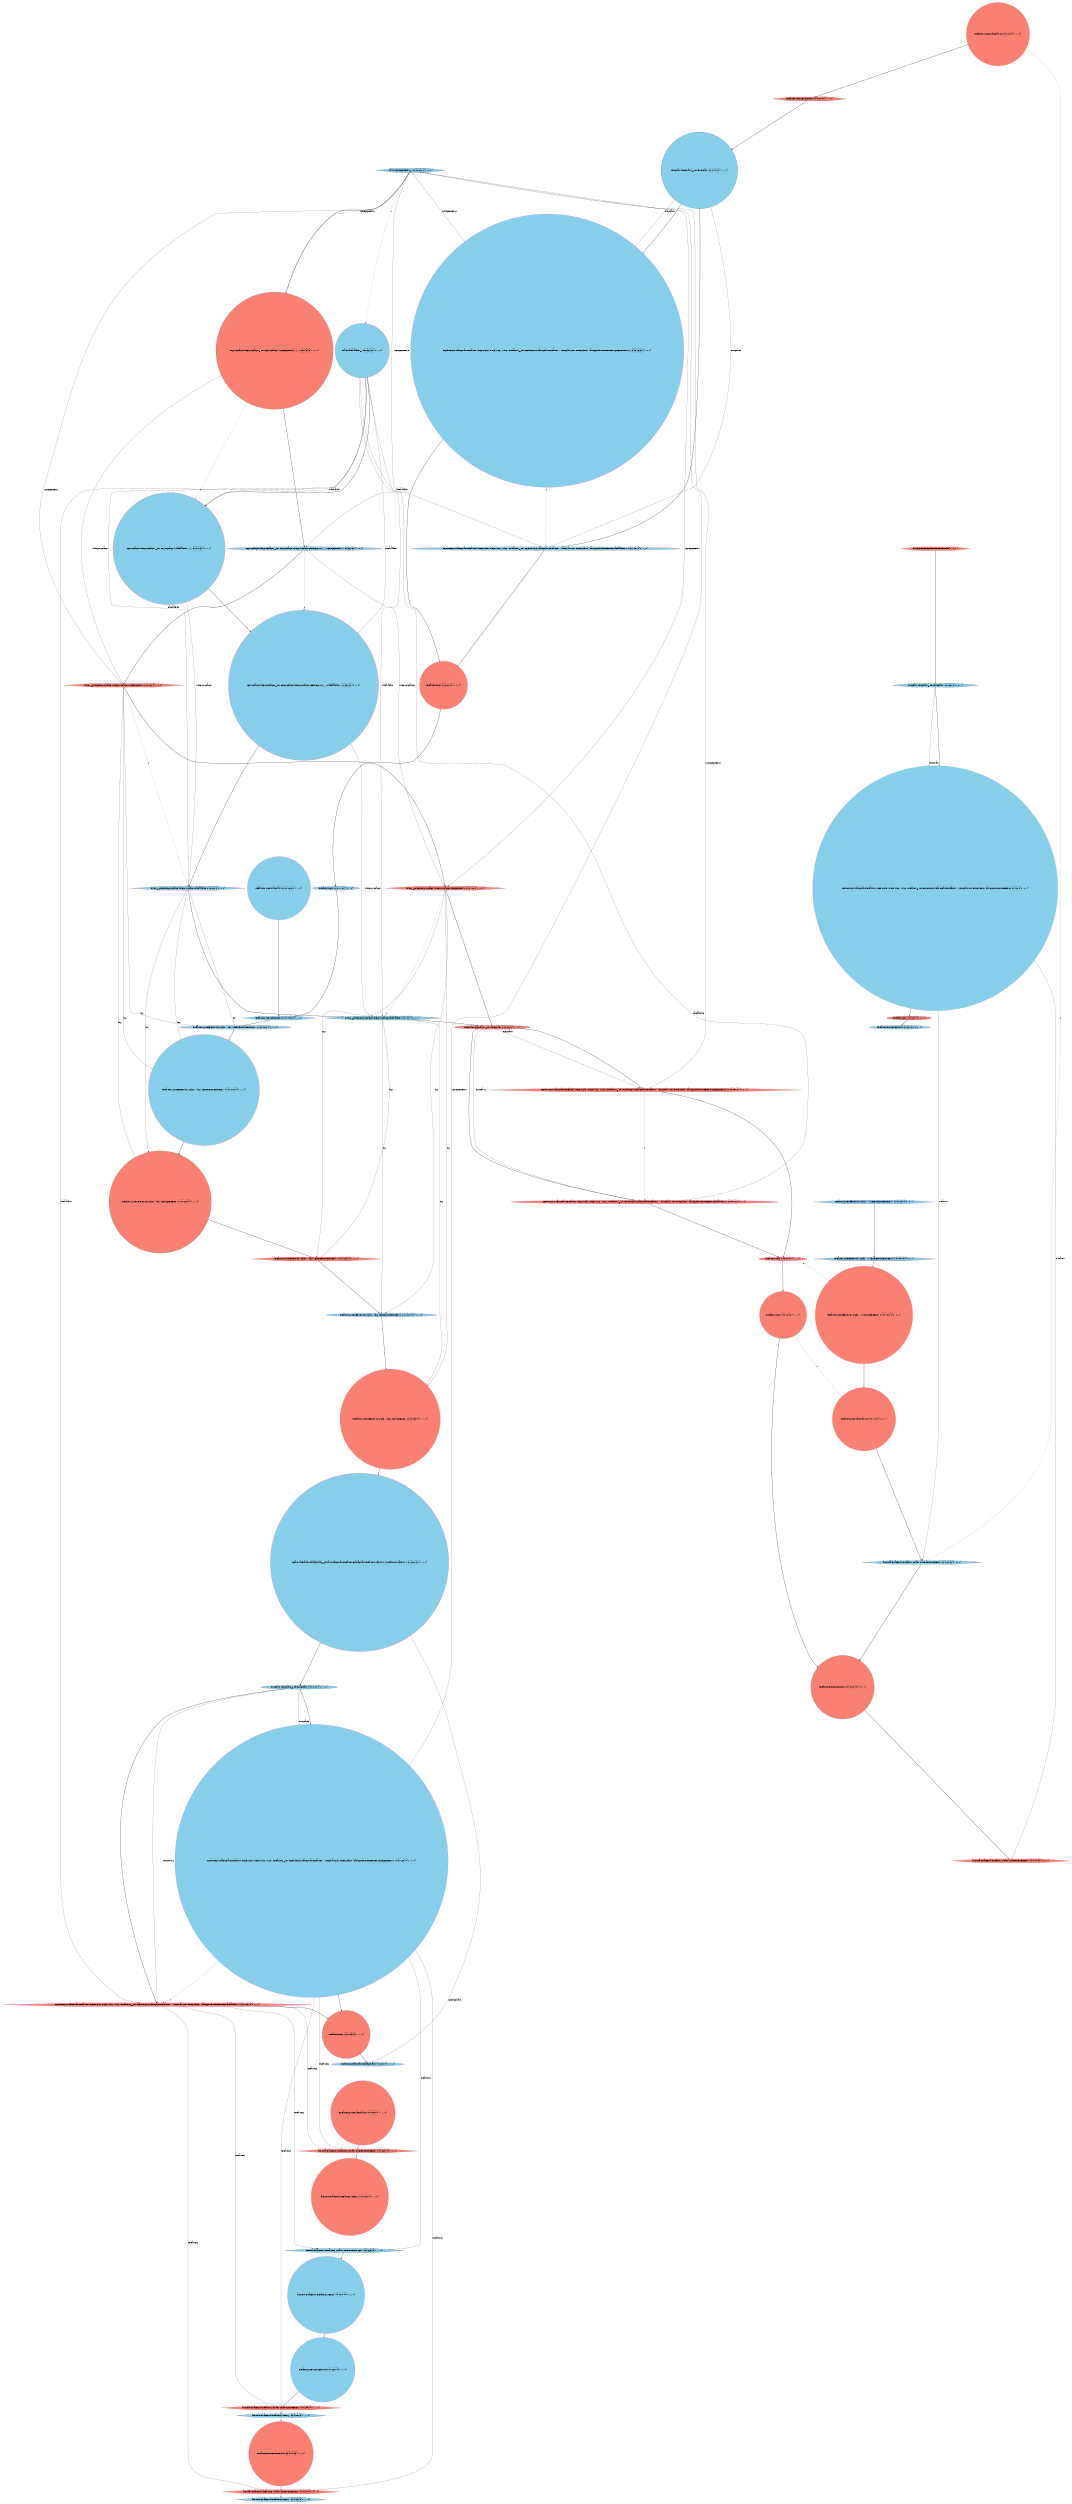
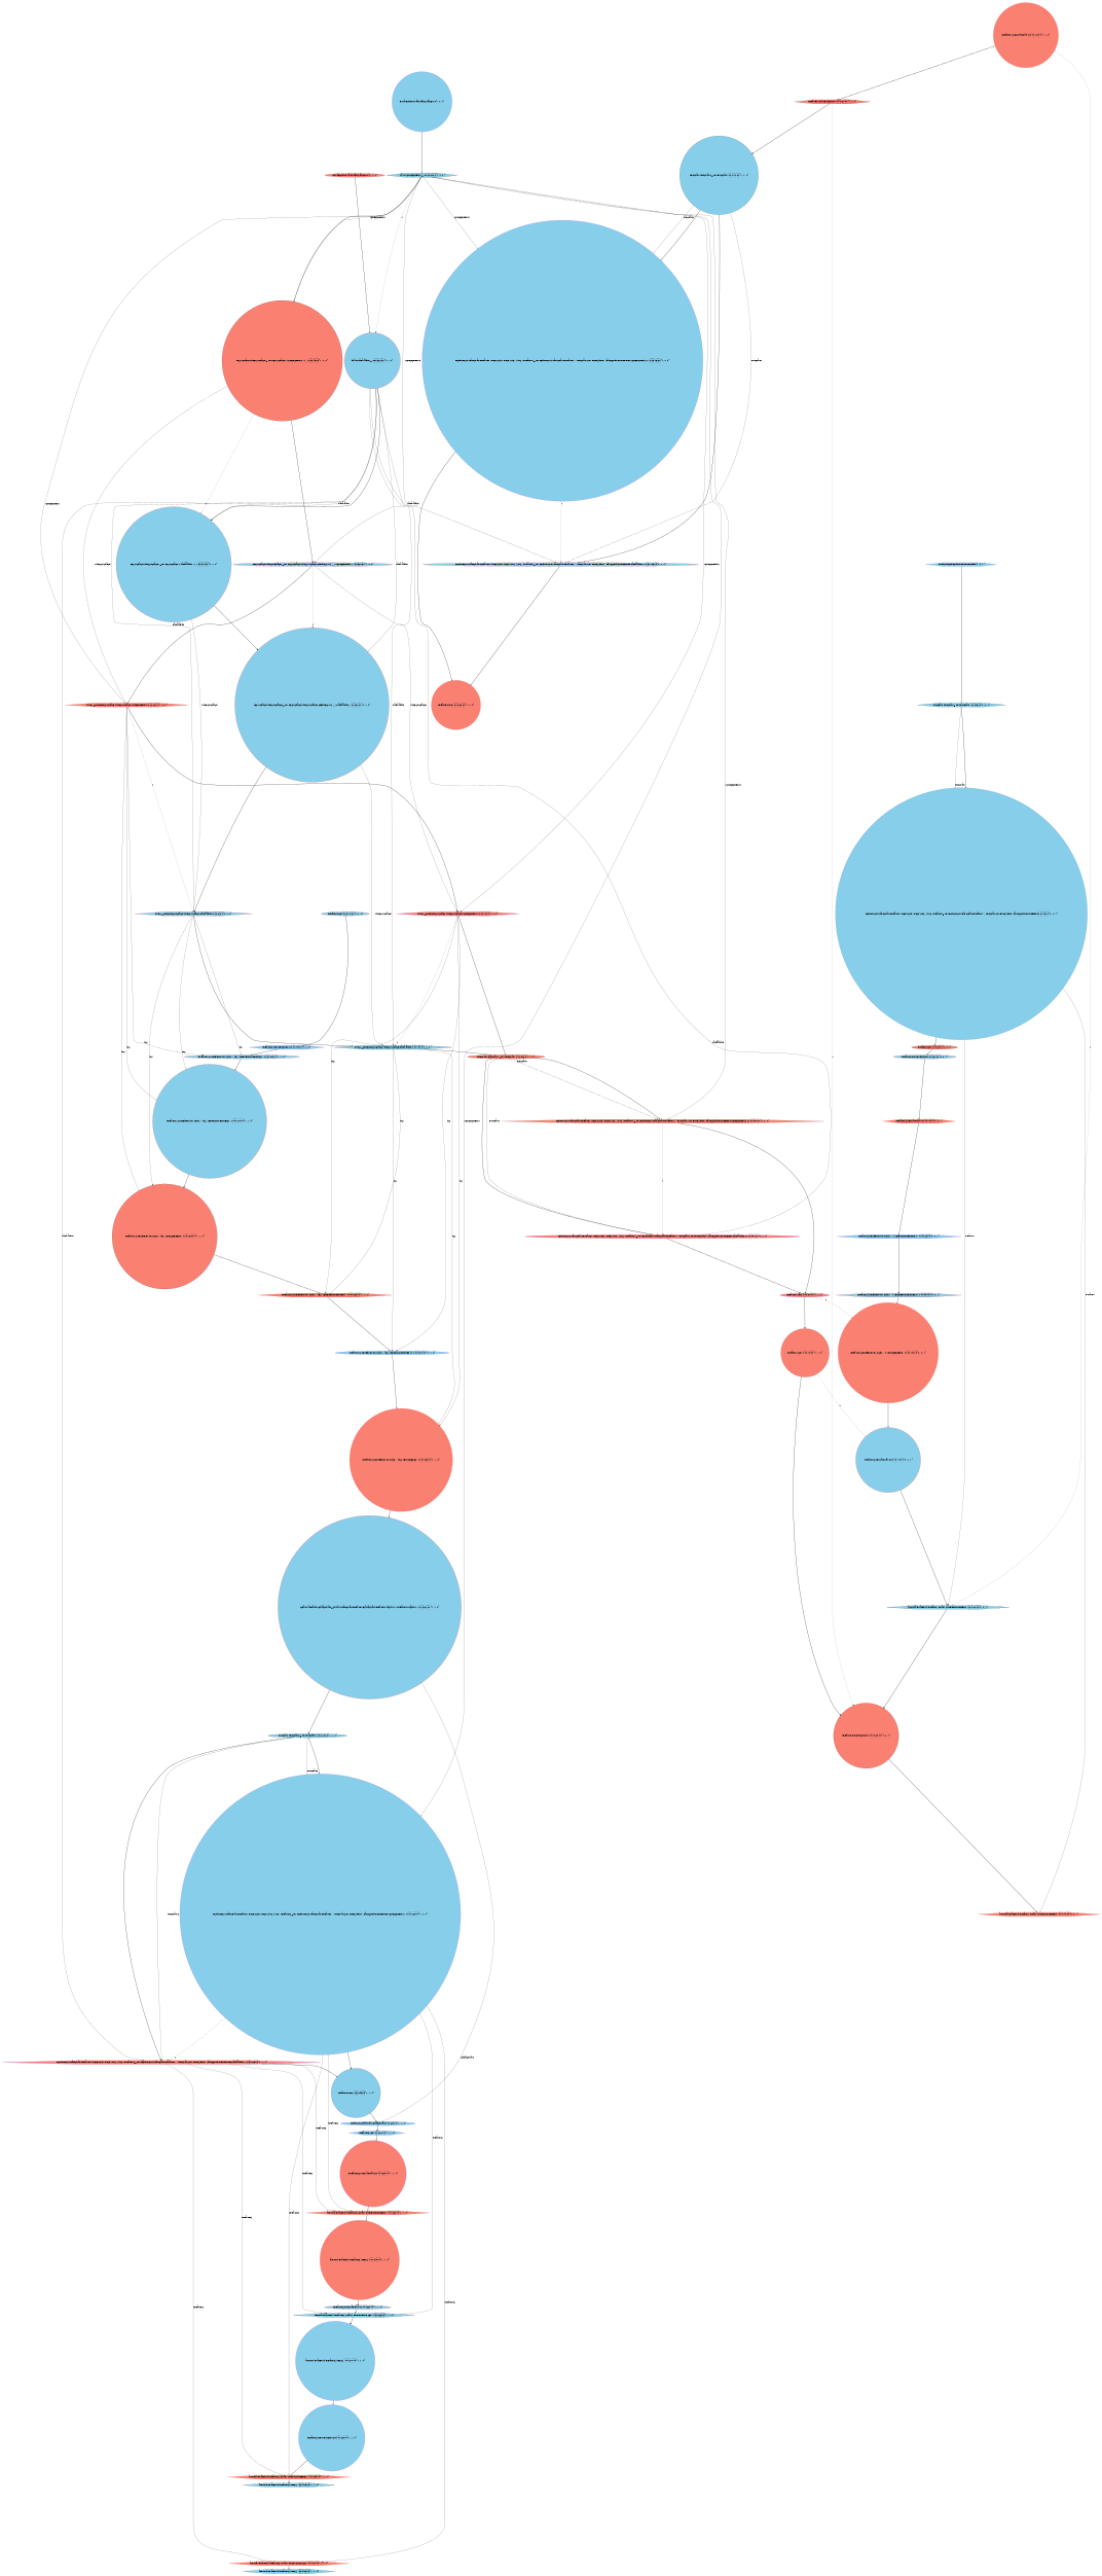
  digraph {
    node [color=red fillcolor=skyblue shape=circle style=filled]
    edge [arrowhead=onormal style=bold]
    n1 [color=black fillcolor=salmon label="TestOperator testOperator1 = new TestOperator()@@@8@@@['1', '1', '0']" shape=ellipse]
    n2 [color=purple fillcolor=salmon label="KeyedOneInputStreamOperatorTestHarness<Integer,Tuple2<Integer,String>,String> testHarness1 = new KeyedOneInputStreamOperatorTestHarness<>(testOperator1,new TestKeySelector(),BasicTypeInfo.INT_TYPE_INFO,maxParallelism,2,0)@@@9@@@['0', '1', '0']" shape=ellipse]
    n3 [color=gray40 fillcolor=salmon label="KeyedOneInputStreamOperatorTestHarness<Integer,Tuple2<Integer,String>,String> testHarness1 = new KeyedOneInputStreamOperatorTestHarness<>(testOperator1,new TestKeySelector(),BasicTypeInfo.INT_TYPE_INFO,MAX_PARALLELISM,2,0)@@@9@@@['1', '0', '0']" shape=hexagon]
    n4 [color=purple fillcolor=salmon label="testHarness1.setup()@@@10@@@['1', '1', '0']" shape=ellipse]
    n5 [color=black label="TestOperator testOperator3 = new TestOperator()@@@27@@@['1', '1', '0']" shape=ellipse]
    n6 [color=purple fillcolor=salmon label="KeyedOneInputStreamOperatorTestHarness<Integer,Tuple2<Integer,String>,String> testHarness3 = new KeyedOneInputStreamOperatorTestHarness<>(testOperator3,new TestKeySelector(),BasicTypeInfo.INT_TYPE_INFO,maxParallelism,1,0)@@@28@@@['0', '1', '0']" shape=hexagon]
    n7 [color=purple label="KeyedOneInputStreamOperatorTestHarness<Integer,Tuple2<Integer,String>,String> testHarness3 = new KeyedOneInputStreamOperatorTestHarness<>(testOperator3,new TestKeySelector(),BasicTypeInfo.INT_TYPE_INFO,MAX_PARALLELISM,1,0)@@@28@@@['1', '0', '0']"]
    n8 [color=black label="assertThat(extractResult(testHarness3),contains(\"ON_EVENT_TIME:CIAO\"))@@@36@@@['1', '1', '0']" shape=hexagon]
    n9 [color=gray40 fillcolor=salmon label="assertThat(extractResult(testHarness3),contains(\"ON_EVENT_TIME:HELLO\"))@@@33@@@['1', '1', '0']" shape=hexagon]
-   n10 [color=black fillcolor=salmon label="testHarness3.setup()@@@29@@@['1', '1', '0']"]
+   n10 [color=black label="testHarness3.setup()@@@29@@@['1', '1', '0']"]
    n11 [fillcolor=salmon label="assertThat(extractResult(testHarness3),contains(\"ON_PROC_TIME:CIAO\"))@@@42@@@['1', '1', '0']" shape=hexagon]
    n12 [fillcolor=salmon label="assertThat(extractResult(testHarness3),contains(\"ON_PROC_TIME:HELLO\"))@@@39@@@['1', '1', '0']" shape=hexagon]
+   n13 [label="testHarness3.processWatermark(40L)@@@35@@@['1', '1', '0']" shape=ellipse]
    n14 [color=purple label="assertTrue(extractResult(testHarness3).isEmpty())@@@37@@@['1', '1', '0']"]
    n15 [fillcolor=salmon label="testHarness.processElement(new Tuple2<>(0,\"SET_STATE:HELLO\"),0)@@@10@@@['0', '0', '1']"]
    n16 [color=gray40 fillcolor=salmon label="testHarness1.open()@@@11@@@['1', '1', '0']"]
    n17 [label="KeyGroupRange subKeyGroupRange1 = new KeyGroupRange(0,(maxParallelism / 2) - 1)@@@4@@@['0', '1', '0']"]
    n18 [label="KeyGroupRange subKeyGroupRange2 = new KeyGroupRange(subKeyGroupRange1.getEndKeyGroup() + 1,maxParallelism - 1)@@@5@@@['0', '1', '0']"]
    n19 [label="int key1 = getKeyInKeyGroupRange(subKeyGroupRange1,maxParallelism)@@@6@@@['0', '1', '0']" shape=hexagon]
    n20 [color=black label="int key2 = getKeyInKeyGroupRange(subKeyGroupRange2,maxParallelism)@@@7@@@['0', '1', '0']" shape=hexagon]
    n21 [label="testHarness1.processElement(new Tuple2<>(key1,\"SET_PROC_TIME_TIMER:30\"),0)@@@21@@@['1', '1', '0']"]
    n22 [color=black fillcolor=salmon label="testHarness1.processElement(new Tuple2<>(key1,\"SET_STATE:HELLO\"),0)@@@22@@@['1', '1', '0']"]
    n23 [label="testHarness1.processElement(new Tuple2<>(key1,\"SET_EVENT_TIME_TIMER:30\"),0)@@@20@@@['1', '1', '0']" shape=ellipse]
    n24 [fillcolor=salmon label="assertTrue(extractResult(testHarness3).isEmpty())@@@34@@@['1', '1', '0']"]
    n25 [color=purple label="testHarness3.initializeState(repackagedState)@@@30@@@['1', '1', '0']" shape=ellipse]
    n26 [color=black label="assertTrue(extractResult(testHarness3).isEmpty())@@@43@@@['1', '1', '0']" shape=hexagon]
    n27 [color=black label="assertTrue(extractResult(testHarness3).isEmpty())@@@40@@@['1', '1', '0']" shape=hexagon]
-   n28 [fillcolor=salmon label="testHarness.processWatermark(20L)@@@11@@@['0', '0', '1']"]
+   n28 [label="testHarness.processWatermark(20L)@@@11@@@['0', '0', '1']"]
    n29 [color=black fillcolor=salmon label="testHarness.setProcessingTime(10L)@@@13@@@['0', '0', '1']"]
    n30 [label="testHarness.setProcessingTime(0L)@@@6@@@['0', '0', '1']" shape=ellipse]
+   n31 [fillcolor=salmon label="testHarness.processWatermark(0L)@@@7@@@['0', '0', '1']" shape=hexagon]
    n32 [color=purple label="testHarness.processElement(new Tuple2<>(0,\"SET_PROC_TIME_TIMER:10\"),0)@@@8@@@['0', '0', '1']" shape=hexagon]
    n33 [color=purple fillcolor=salmon label="int key2 = getKeyInKeyGroupRange(subKeyGroupRange2,MAX_PARALLELISM)@@@7@@@['1', '0', '0']" shape=hexagon]
    n34 [color=purple label="testHarness2.processElement(new Tuple2<>(key2,\"SET_PROC_TIME_TIMER:40\"),0)@@@24@@@['1', '1', '0']" shape=ellipse]
    n35 [fillcolor=salmon label="testHarness2.processElement(new Tuple2<>(key2,\"SET_EVENT_TIME_TIMER:40\"),0)@@@23@@@['1', '1', '0']" shape=hexagon]
    n36 [fillcolor=salmon label="testHarness2.processElement(new Tuple2<>(key2,\"SET_STATE:CIAO\"),0)@@@25@@@['1', '1', '0']"]
    n37 [label="OperatorStateHandles repackagedState = AbstractStreamOperatorTestHarness.repackageState(testHarness1.snapshot(0,0),testHarness2.snapshot(0,0))@@@26@@@['1', '1', '0']"]
+   n38 [color=purple label="testHarness3.open()@@@31@@@['1', '1', '0']" shape=hexagon]
    n39 [color=purple fillcolor=salmon label="testHarness3.processWatermark(30L)@@@32@@@['1', '1', '0']"]
    n40 [color=purple label="testHarness3.setProcessingTime(30L)@@@38@@@['1', '1', '0']"]
    n41 [color=black label="assertThat(extractResult(testHarness),contains(\"ON_EVENT_TIME:HELLO\"))@@@12@@@['0', '0', '1']" shape=hexagon]
    n42 [fillcolor=salmon label="assertThat(extractResult(testHarness),contains(\"ON_PROC_TIME:HELLO\"))@@@14@@@['0', '0', '1']" shape=hexagon]
-   n43 [color=purple fillcolor=salmon label="testHarness3.setProcessingTime(40L)@@@41@@@['1', '1', '0']"]
    n44 [color=black fillcolor=salmon label="testHarness1.setProcessingTime(0L)@@@13@@@['1', '1', '0']" shape=hexagon]
    n45 [color=black label="TestOperator testOperator2 = new TestOperator()@@@14@@@['1', '1', '0']"]
    n46 [label="KeyedOneInputStreamOperatorTestHarness<Integer,Tuple2<Integer,String>,String> testHarness2 = new KeyedOneInputStreamOperatorTestHarness<>(testOperator2,new TestKeySelector(),BasicTypeInfo.INT_TYPE_INFO,maxParallelism,2,1)@@@15@@@['0', '1', '0']" shape=ellipse]
    n47 [color=purple label="KeyedOneInputStreamOperatorTestHarness<Integer,Tuple2<Integer,String>,String> testHarness2 = new KeyedOneInputStreamOperatorTestHarness<>(testOperator2,new TestKeySelector(),BasicTypeInfo.INT_TYPE_INFO,MAX_PARALLELISM,2,1)@@@15@@@['1', '0', '0']"]
+   n48 [color=purple label="testStateAndTimerStateShufflingScalingDown['1', '0', '0']"]
    n49 [color=black label="final int MAX_PARALLELISM = 10@@@3@@@['1', '0', '0']" shape=hexagon]
    n50 [label="final int maxParallelism = 10@@@3@@@['0', '1', '0']"]
    n51 [color=black fillcolor=salmon label="KeyGroupRange subKeyGroupRange1 = new KeyGroupRange(0,(MAX_PARALLELISM / 2) - 1)@@@4@@@['1', '0', '0']"]
    n52 [label="KeyGroupRange subKeyGroupRange2 = new KeyGroupRange(subKeyGroupRange1.getEndKeyGroup() + 1,MAX_PARALLELISM - 1)@@@5@@@['1', '0', '0']" shape=ellipse]
    n53 [color=gray40 fillcolor=salmon label="int key1 = getKeyInKeyGroupRange(subKeyGroupRange1,MAX_PARALLELISM)@@@6@@@['1', '0', '0']" shape=hexagon]
    n54 [fillcolor=salmon label="testHarness2.setup()@@@16@@@['1', '1', '0']"]
-   n55 [color=gray40 fillcolor=salmon label="testProcessingTimeAndEventTimeDontInterfere['0', '0', '1']" shape=hexagon]
+   n55 [color=gray40 label="testProcessingTimeAndEventTimeDontInterfere['0', '0', '1']" shape=hexagon]
    n56 [color=black label="TestOperator testOperator = new TestOperator()@@@3@@@['0', '0', '1']" shape=hexagon]
    n57 [color=gray40 label="KeyedOneInputStreamOperatorTestHarness<Integer,Tuple2<Integer,String>,String> testHarness = new KeyedOneInputStreamOperatorTestHarness<>(testOperator,new TestKeySelector(),BasicTypeInfo.INT_TYPE_INFO)@@@4@@@['0', '0', '1']"]
-   n58 [color=purple label="testHarness2.processWatermark(0L)@@@18@@@['1', '1', '0']"]
    n59 [color=purple label="testHarness2.setProcessingTime(0L)@@@19@@@['1', '1', '0']" shape=hexagon]
    n60 [label="testHarness.processElement(new Tuple2<>(0,\"SET_EVENT_TIME_TIMER:20\"),0)@@@9@@@['0', '0', '1']" shape=hexagon]
    n61 [fillcolor=salmon label="testHarness1.processWatermark(0L)@@@12@@@['1', '1', '0']"]
    n62 [label="testHarness2.open()@@@17@@@['1', '1', '0']" shape=ellipse]
    n63 [color=black fillcolor=salmon label="testHarness.open()@@@5@@@['0', '0', '1']" shape=ellipse]
+   n64 [color=gray40 fillcolor=salmon label="testStateAndTimerStateShufflingScalingDown['0', '1', '0']" shape=ellipse]
    n1 -> n2
    n1 -> n2 [arrowhead=odot label=testOperator1 style=solid]
    n1 -> n3
    n1 -> n3 [arrowhead=diamond label=testOperator1 style=solid]
    n2 -> n4 [arrowhead=diamond]
    n3 -> n2 [label=0 style=dashed]
    n3 -> n4 [arrowhead=odot]
    n4 -> n15 [arrowhead=odot label=0 style=dashed]
    n4 -> n16 [arrowhead=diamond]
    n5 -> n6 [arrowhead=diamond]
    n5 -> n6 [label=testOperator3 style=solid]
    n5 -> n7
    n5 -> n7 [label=testOperator3 style=solid]
    n6 -> n8 [arrowhead=diamond label=testHarness3 style=solid]
    n6 -> n9 [arrowhead=odot label=testHarness3 style=solid]
    n6 -> n10 [arrowhead=odot]
    n6 -> n11 [label=testHarness3 style=solid]
    n6 -> n12 [label=testHarness3 style=solid]
    n7 -> n6 [arrowhead=diamond label=0 style=dashed]
    n7 -> n8 [label=testHarness3 style=solid]
    n7 -> n9 [arrowhead=odot label=testHarness3 style=solid]
    n7 -> n10 [arrowhead=diamond]
    n7 -> n11 [arrowhead=diamond label=testHarness3 style=solid]
    n7 -> n12 [label=testHarness3 style=solid]
    n8 -> n14 [arrowhead=diamond]
    n9 -> n24 [arrowhead=odot]
    n10 -> n25
    n11 -> n26
    n12 -> n27 [arrowhead=diamond]
+   n13 -> n8
    n14 -> n40 [arrowhead=odot]
    n15 -> n28
    n16 -> n28 [arrowhead=odot label=0 style=dashed]
    n16 -> n29 [arrowhead=diamond]
    n17 -> n18 [arrowhead=diamond]
    n17 -> n19 [label=subKeyGroupRange1 style=solid]
    n18 -> n19 [arrowhead=diamond]
    n18 -> n20 [arrowhead=diamond label=subKeyGroupRange2 style=solid]
    n19 -> n20
    n19 -> n21 [arrowhead=odot label=key1 style=solid]
    n19 -> n22 [arrowhead=diamond label=key1 style=solid]
    n19 -> n23 [label=key1 style=solid]
    n20 -> n1 [arrowhead=odot]
    n20 -> n34 [arrowhead=diamond label=key2 style=solid]
    n20 -> n35 [arrowhead=odot label=key2 style=solid]
    n20 -> n36 [label=key2 style=solid]
    n21 -> n22 [arrowhead=diamond]
    n22 -> n35 [arrowhead=odot]
    n23 -> n21
-   n27 -> n43
+   n24 -> n13 [arrowhead=diamond]
+   n25 -> n38 [arrowhead=diamond]
    n28 -> n41 [arrowhead=diamond]
    n29 -> n42
+   n30 -> n31
+   n31 -> n32
    n32 -> n60 [arrowhead=diamond]
    n33 -> n1 [arrowhead=odot]
    n33 -> n20 [arrowhead=odot label=0 style=dashed]
    n33 -> n34 [arrowhead=diamond label=key2 style=solid]
    n33 -> n35 [arrowhead=diamond label=key2 style=solid]
    n33 -> n36 [arrowhead=diamond label=key2 style=solid]
    n34 -> n36
    n35 -> n34
    n36 -> n37
    n37 -> n5 [arrowhead=diamond]
    n37 -> n25 [label=repackagedState style=solid]
+   n38 -> n39
    n39 -> n9 [arrowhead=odot]
    n40 -> n12 [arrowhead=odot]
    n41 -> n29 [arrowhead=diamond]
-   n43 -> n11 [arrowhead=odot]
+   n44 -> n29 [arrowhead=diamond label=0 style=dashed]
    n44 -> n45 [arrowhead=diamond]
    n45 -> n46
    n45 -> n46 [label=testOperator2 style=solid]
    n45 -> n47 [arrowhead=odot label=testOperator2 style=solid]
    n45 -> n47 [arrowhead=odot]
    n46 -> n54 [arrowhead=odot]
    n47 -> n46 [label=0 style=dashed]
    n47 -> n54 [arrowhead=odot]
+   n48 -> n49
    n49 -> n3 [label=MAX_PARALLELISM style=solid]
    n49 -> n7 [label=MAX_PARALLELISM style=solid]
    n49 -> n33 [arrowhead=diamond label=MAX_PARALLELISM style=solid]
    n49 -> n47 [label=MAX_PARALLELISM style=solid]
    n49 -> n50 [arrowhead=diamond label=0 style=dashed]
    n49 -> n51 [arrowhead=odot]
    n49 -> n51 [label=MAX_PARALLELISM style=solid]
    n49 -> n52 [arrowhead=diamond label=MAX_PARALLELISM style=solid]
    n49 -> n53 [label=MAX_PARALLELISM style=solid]
    n50 -> n2 [arrowhead=odot label=maxParallelism style=solid]
    n50 -> n6 [arrowhead=diamond label=maxParallelism style=solid]
    n50 -> n17 [arrowhead=diamond label=maxParallelism style=solid]
    n50 -> n17
    n50 -> n18 [label=maxParallelism style=solid]
    n50 -> n19 [label=maxParallelism style=solid]
    n50 -> n20 [arrowhead=diamond label=maxParallelism style=solid]
    n50 -> n46 [label=maxParallelism style=solid]
    n51 -> n17 [label=0 style=dashed]
    n51 -> n52 [arrowhead=diamond]
    n51 -> n53 [arrowhead=odot label=subKeyGroupRange1 style=solid]
    n52 -> n18 [arrowhead=diamond label=0 style=dashed]
    n52 -> n33 [arrowhead=odot label=subKeyGroupRange2 style=solid]
    n52 -> n53 [arrowhead=odot]
    n53 -> n19 [arrowhead=odot label=0 style=dashed]
    n53 -> n21 [label=key1 style=solid]
    n53 -> n22 [arrowhead=odot label=key1 style=solid]
    n53 -> n23 [arrowhead=diamond label=key1 style=solid]
    n53 -> n33 [arrowhead=diamond]
-   n54 -> n62 [arrowhead=diamond]
    n55 -> n56 [arrowhead=odot]
    n56 -> n57 [arrowhead=odot]
    n56 -> n57 [arrowhead=odot label=testOperator style=solid]
    n57 -> n41 [arrowhead=diamond label=testHarness style=solid]
    n57 -> n42 [arrowhead=odot label=testHarness style=solid]
    n57 -> n63 [arrowhead=odot]
-   n58 -> n59
    n59 -> n23
    n60 -> n15 [arrowhead=odot]
    n61 -> n41 [label=0 style=dashed]
    n61 -> n44
    n62 -> n59
    n63 -> n30
+   n64 -> n50
  }
